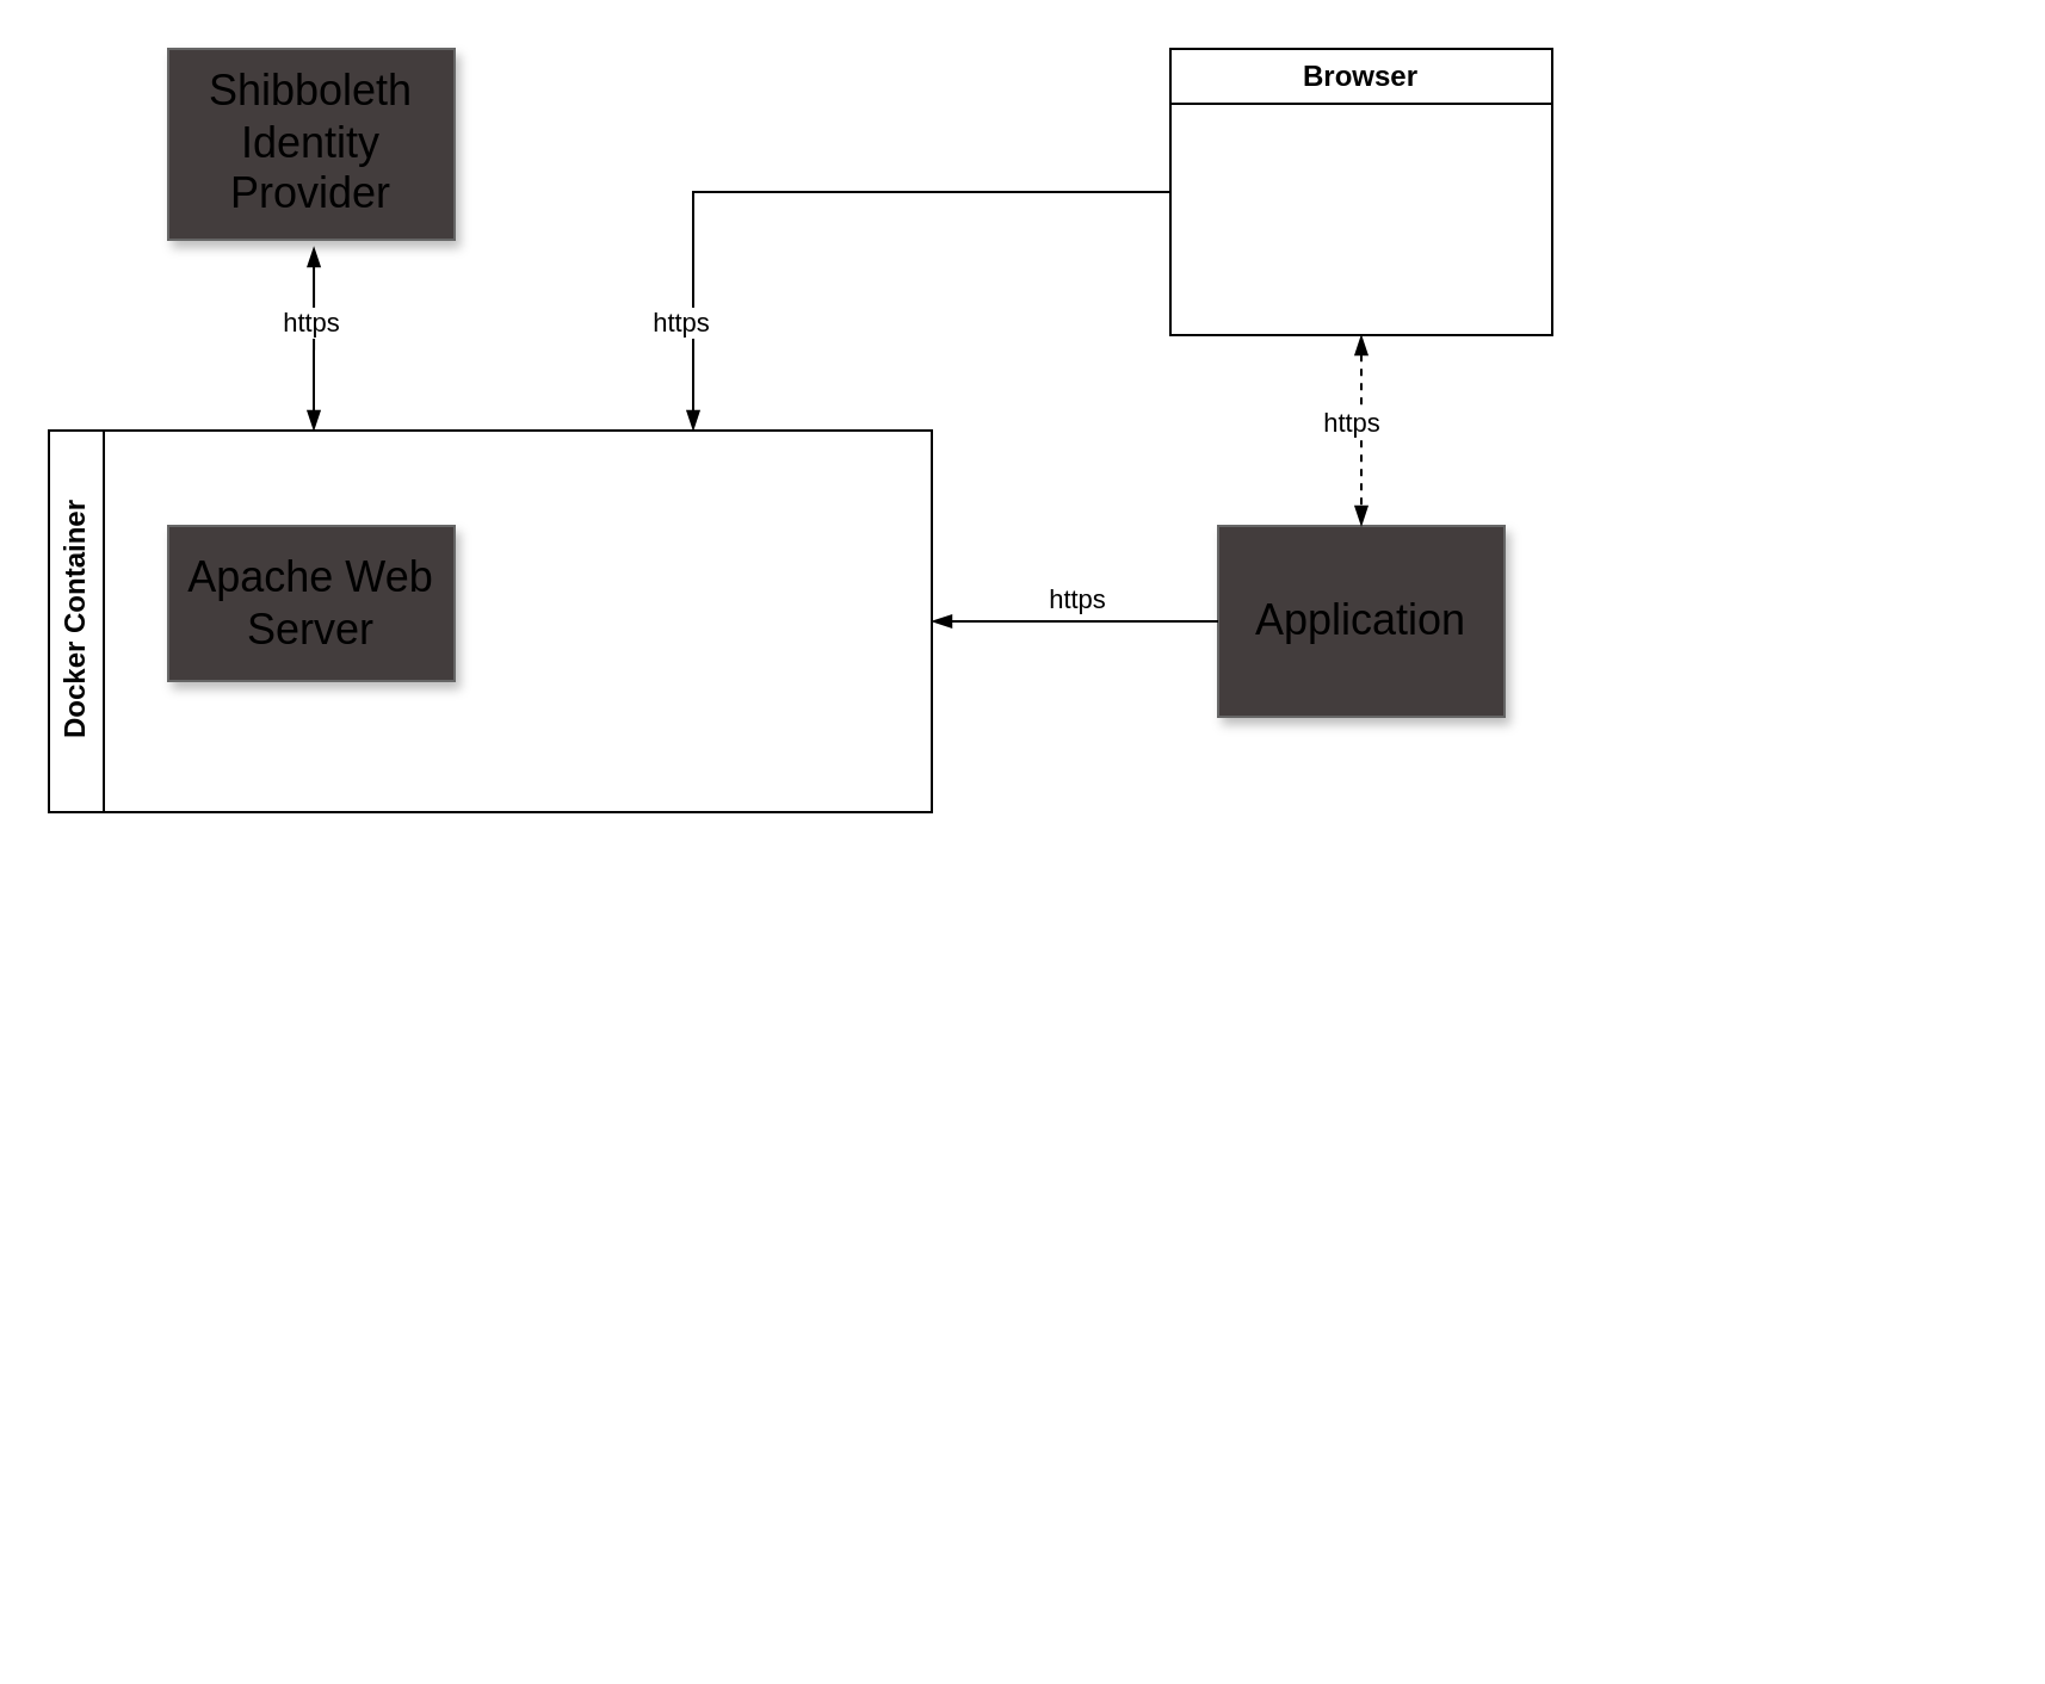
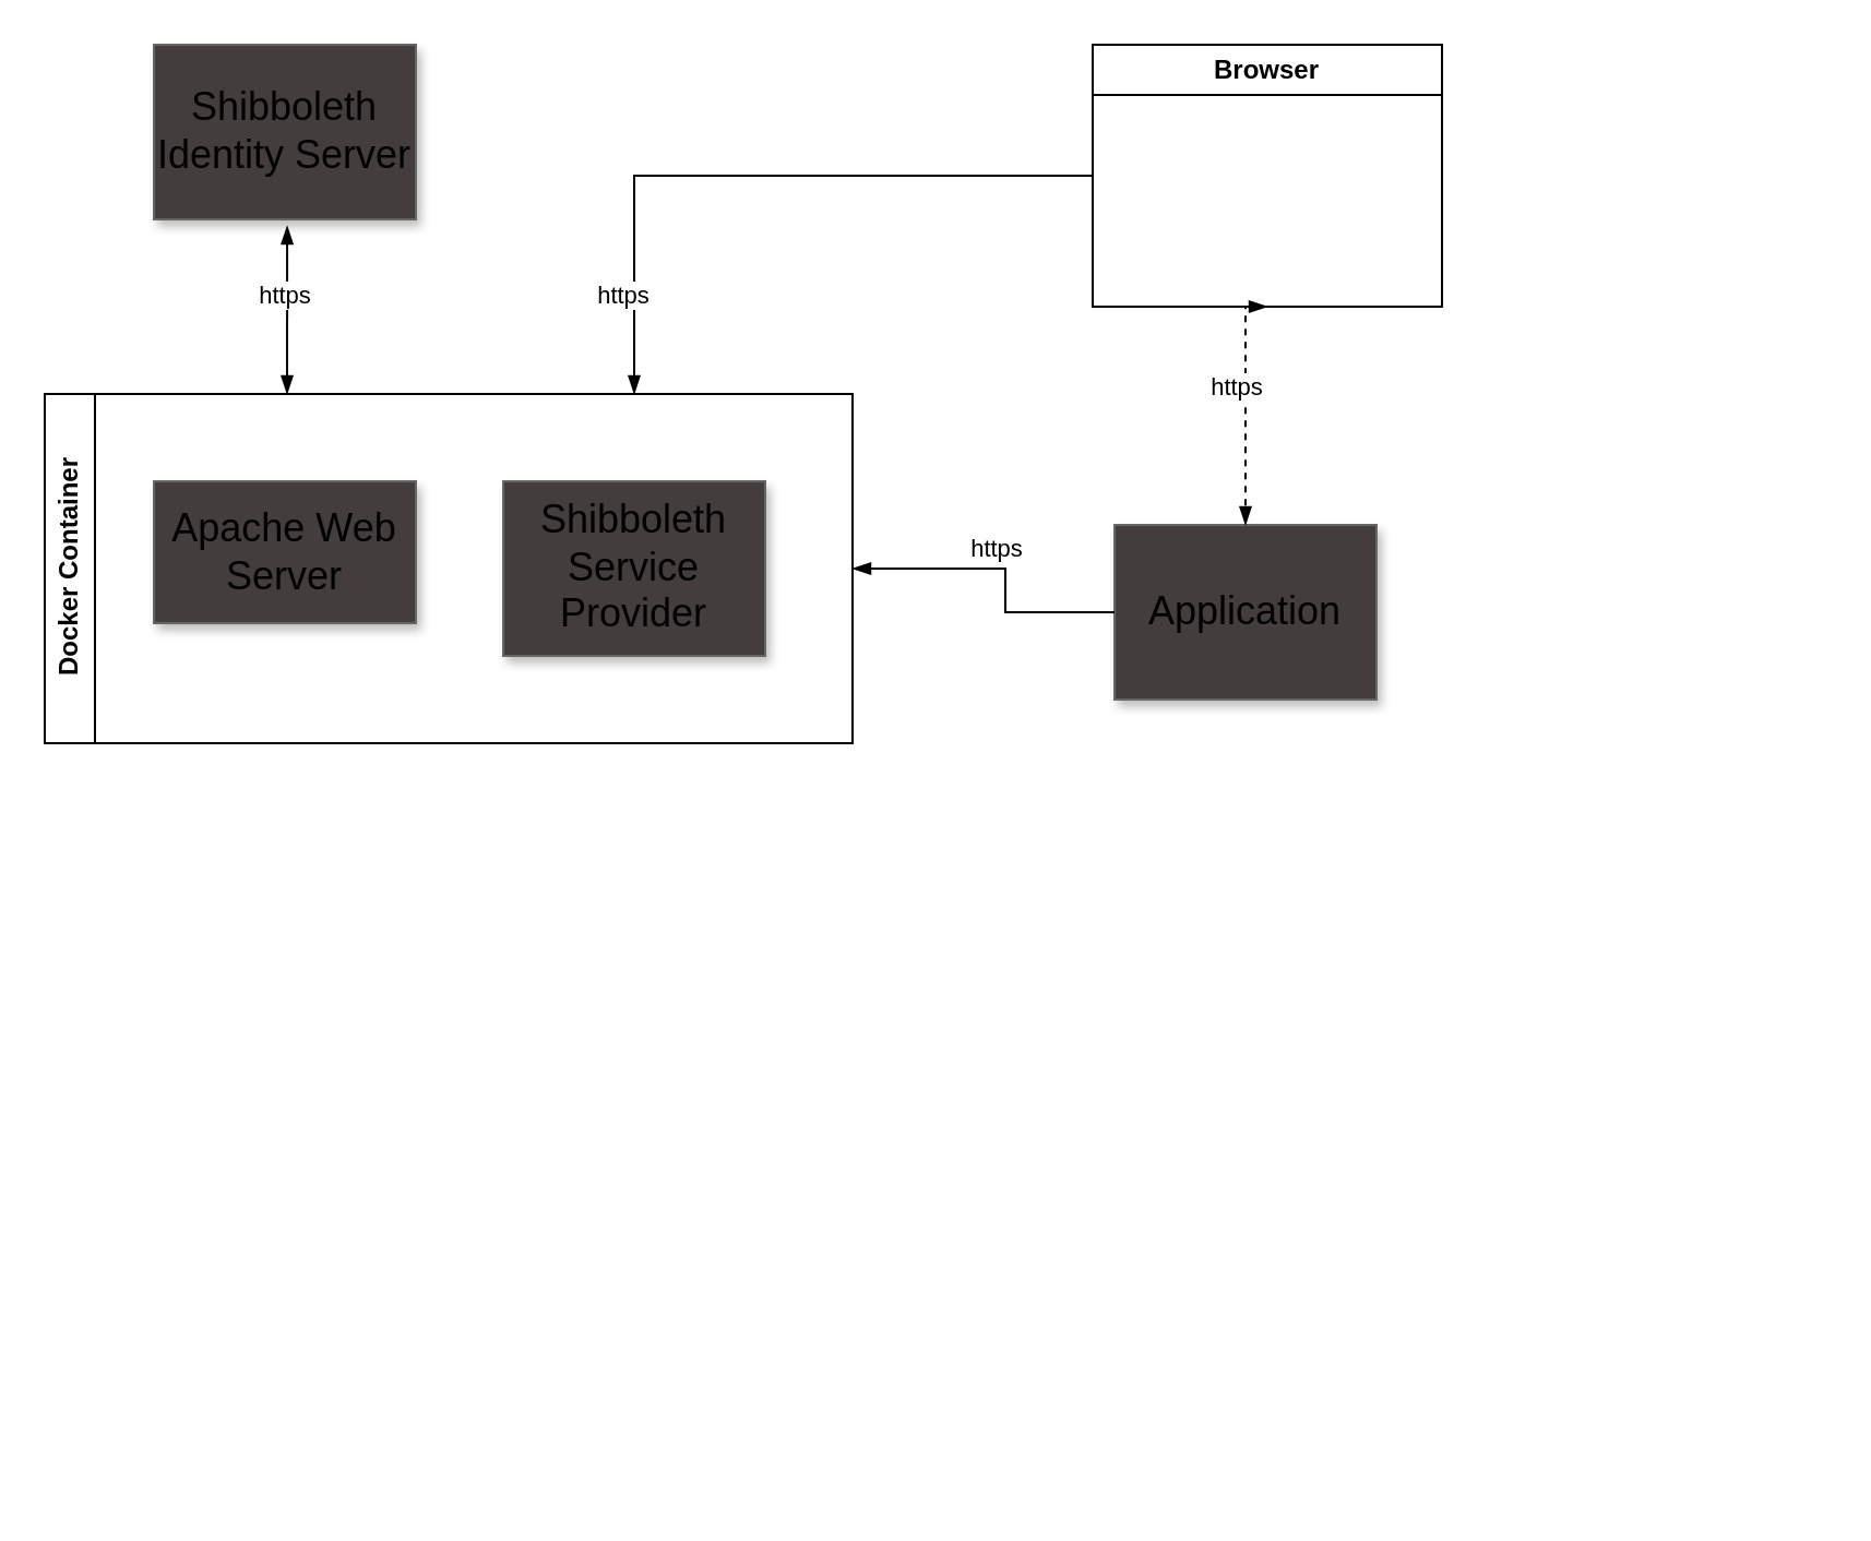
  <mxCell id="0" style=";html=1;" />
  <mxCell id="1" style=";html=1;" parent="0" />
- <mxCell id="2" value="Shibboleth Identity Provider" style="whiteSpace=wrap;html=1;shadow=1;fontSize=18;fillColor=#433D3D;strokeColor=#666666;" parent="1" vertex="1"><mxGeometry x="70" y="20" width="120" height="80" as="geometry" /></mxCell>
+ <mxCell id="2" value="Shibboleth Identity Server" style="whiteSpace=wrap;html=1;shadow=1;fontSize=18;fillColor=#433D3D;strokeColor=#666666;" parent="1" vertex="1"><mxGeometry x="70" y="20" width="120" height="80" as="geometry" /></mxCell>
+ <mxCell id="3" value="Shibboleth Service Provider" style="whiteSpace=wrap;html=1;shadow=1;fontSize=18;fillColor=#433D3D;strokeColor=#666666;" parent="1" vertex="1"><mxGeometry x="230" y="220" width="120" height="80" as="geometry" /></mxCell>
  <mxCell id="4" style="edgeStyle=elbowEdgeStyle;rounded=0;html=1;startArrow=blockThin;startFill=1;jettySize=auto;orthogonalLoop=1;fontSize=18;exitX=0.592;exitY=1.038;exitDx=0;exitDy=0;entryX=0.25;entryY=0;entryDx=0;entryDy=0;endArrow=blockThin;endFill=1;exitPerimeter=0;" parent="1" edge="1"><mxGeometry relative="1" as="geometry"><mxPoint x="131.04" y="103.04" as="sourcePoint" /><mxPoint x="130.5" y="180" as="targetPoint" /><Array as="points"><mxPoint x="131" y="140" /><mxPoint x="815" y="664" /></Array></mxGeometry></mxCell>
  <mxCell id="5" value="Apache Web Server" style="whiteSpace=wrap;html=1;shadow=1;fontSize=18;fillColor=#433D3D;strokeColor=#666666;gradientColor=none;" parent="1" vertex="1"><mxGeometry x="70" y="220" width="120" height="65" as="geometry" /></mxCell>
- <mxCell id="6" value="Application" style="whiteSpace=wrap;html=1;shadow=1;fontSize=18;fillColor=#433D3D;strokeColor=#666666;" parent="1" vertex="1"><mxGeometry x="510" y="220" width="120" height="80" as="geometry" /></mxCell>
- <mxCell id="7" value="Browser" style="swimlane;whiteSpace=wrap;html=1;" parent="1" vertex="1"><mxGeometry x="490" y="20" width="160" height="120" as="geometry" /></mxCell>
+ <mxCell id="6" value="Application" style="whiteSpace=wrap;html=1;shadow=1;fontSize=18;fillColor=#433D3D;strokeColor=#666666;" parent="1" vertex="1"><mxGeometry x="510" y="240" width="120" height="80" as="geometry" /></mxCell>
+ <mxCell id="7" value="Browser" style="swimlane;whiteSpace=wrap;html=1;" parent="1" vertex="1"><mxGeometry x="500" y="20" width="160" height="120" as="geometry" /></mxCell>
  <mxCell id="8" value="Docker Container" style="swimlane;horizontal=0;whiteSpace=wrap;html=1;" parent="1" vertex="1"><mxGeometry x="20" y="180" width="370" height="160" as="geometry" /></mxCell>
  <mxCell id="9" style="edgeStyle=elbowEdgeStyle;rounded=0;html=1;startArrow=none;startFill=0;jettySize=auto;orthogonalLoop=1;fontSize=18;exitX=0;exitY=0.5;exitDx=0;exitDy=0;endArrow=blockThin;endFill=1;" parent="1" source="6" edge="1"><mxGeometry relative="1" as="geometry"><mxPoint x="141.04" y="113.04" as="sourcePoint" /><mxPoint x="390" y="260" as="targetPoint" /><Array as="points"><mxPoint x="460" y="270" /><mxPoint x="825" y="674" /></Array></mxGeometry></mxCell>
  <mxCell id="10" value="https" style="edgeLabel;html=1;align=center;verticalAlign=middle;resizable=0;points=[];" parent="9" vertex="1" connectable="0"><mxGeometry x="0.467" y="-3" relative="1" as="geometry"><mxPoint x="28" y="-7" as="offset" /></mxGeometry></mxCell>
  <mxCell id="11" value="" style="edgeStyle=elbowEdgeStyle;rounded=0;html=1;startArrow=blockThin;startFill=1;jettySize=auto;orthogonalLoop=1;fontSize=18;exitX=0.5;exitY=1;exitDx=0;exitDy=0;entryX=0.5;entryY=0;entryDx=0;entryDy=0;endArrow=blockThin;endFill=1;elbow=horizontal;dashed=1;" parent="1" source="7" target="6" edge="1"><mxGeometry relative="1" as="geometry"><mxPoint x="141.04" y="113.04" as="sourcePoint" /><mxPoint x="140.5" y="190" as="targetPoint" /><Array as="points"><mxPoint x="570" y="180" /><mxPoint x="825" y="674" /></Array></mxGeometry></mxCell>
  <mxCell id="12" style="edgeStyle=elbowEdgeStyle;rounded=0;html=1;startArrow=none;startFill=0;jettySize=auto;orthogonalLoop=1;fontSize=18;exitX=0;exitY=0.5;exitDx=0;exitDy=0;endArrow=blockThin;endFill=1;" parent="1" source="7" edge="1"><mxGeometry relative="1" as="geometry"><mxPoint x="580" y="150" as="sourcePoint" /><mxPoint x="290" y="180" as="targetPoint" /><Array as="points"><mxPoint x="290" y="80" /><mxPoint x="835" y="684" /></Array></mxGeometry></mxCell>
  <mxCell id="13" value="https" style="edgeLabel;html=1;align=center;verticalAlign=middle;resizable=0;points=[];" parent="1" vertex="1" connectable="0"><mxGeometry x="450" y="260" as="geometry"><mxPoint x="115" y="-84" as="offset" /></mxGeometry></mxCell>
  <mxCell id="14" value="https" style="edgeLabel;html=1;align=center;verticalAlign=middle;resizable=0;points=[];" parent="1" vertex="1" connectable="0"><mxGeometry x="360" y="330" as="geometry"><mxPoint x="-76" y="-196" as="offset" /></mxGeometry></mxCell>
  <mxCell id="15" value="https" style="edgeLabel;html=1;align=center;verticalAlign=middle;resizable=0;points=[];" parent="1" vertex="1" connectable="0"><mxGeometry x="205" y="330" as="geometry"><mxPoint x="-76" y="-196" as="offset" /></mxGeometry></mxCell>
